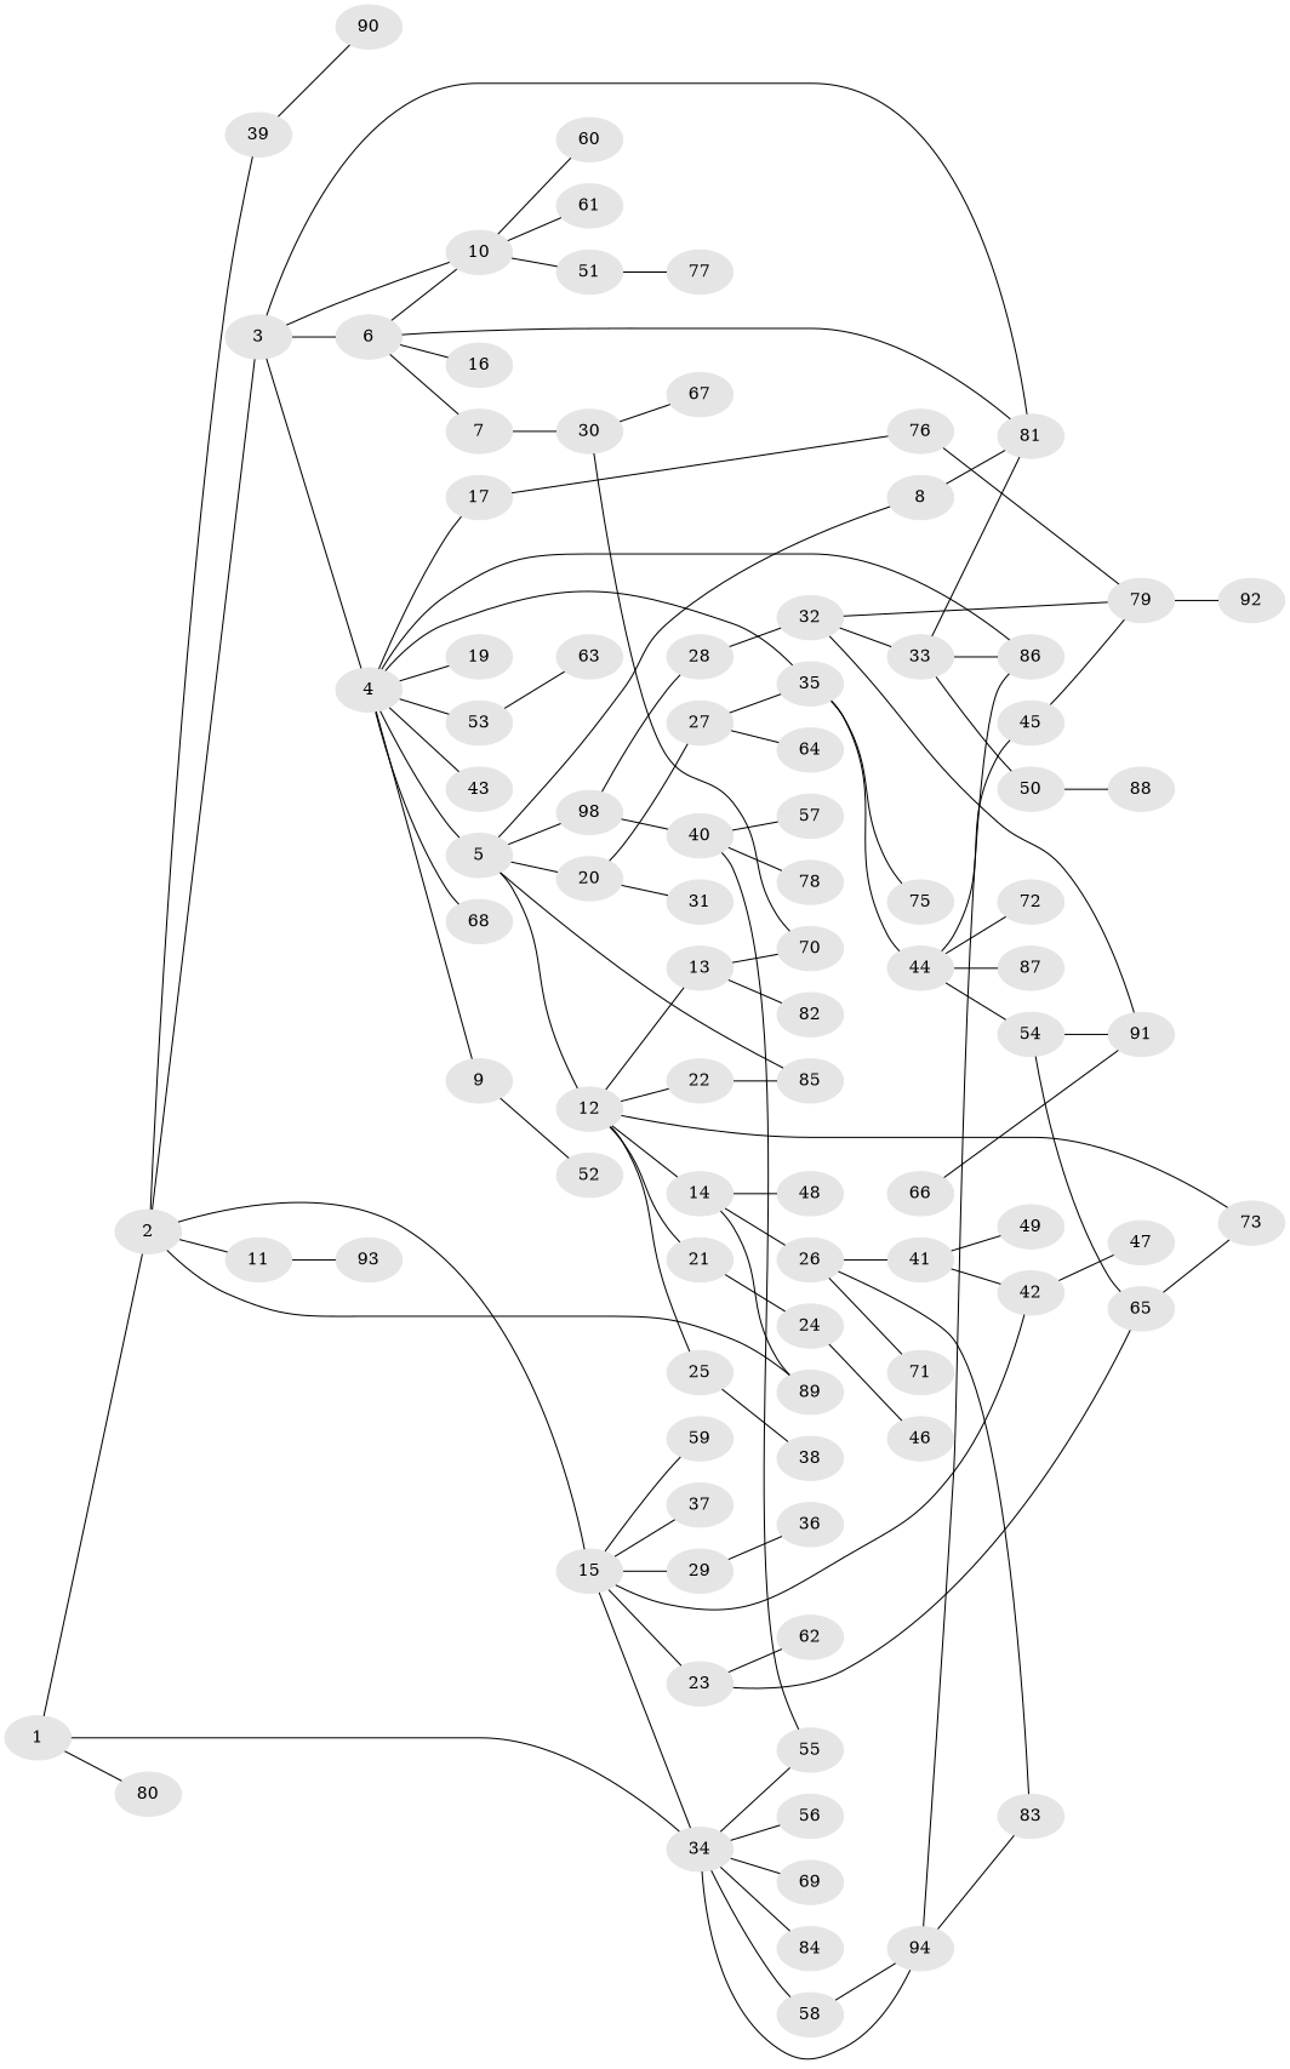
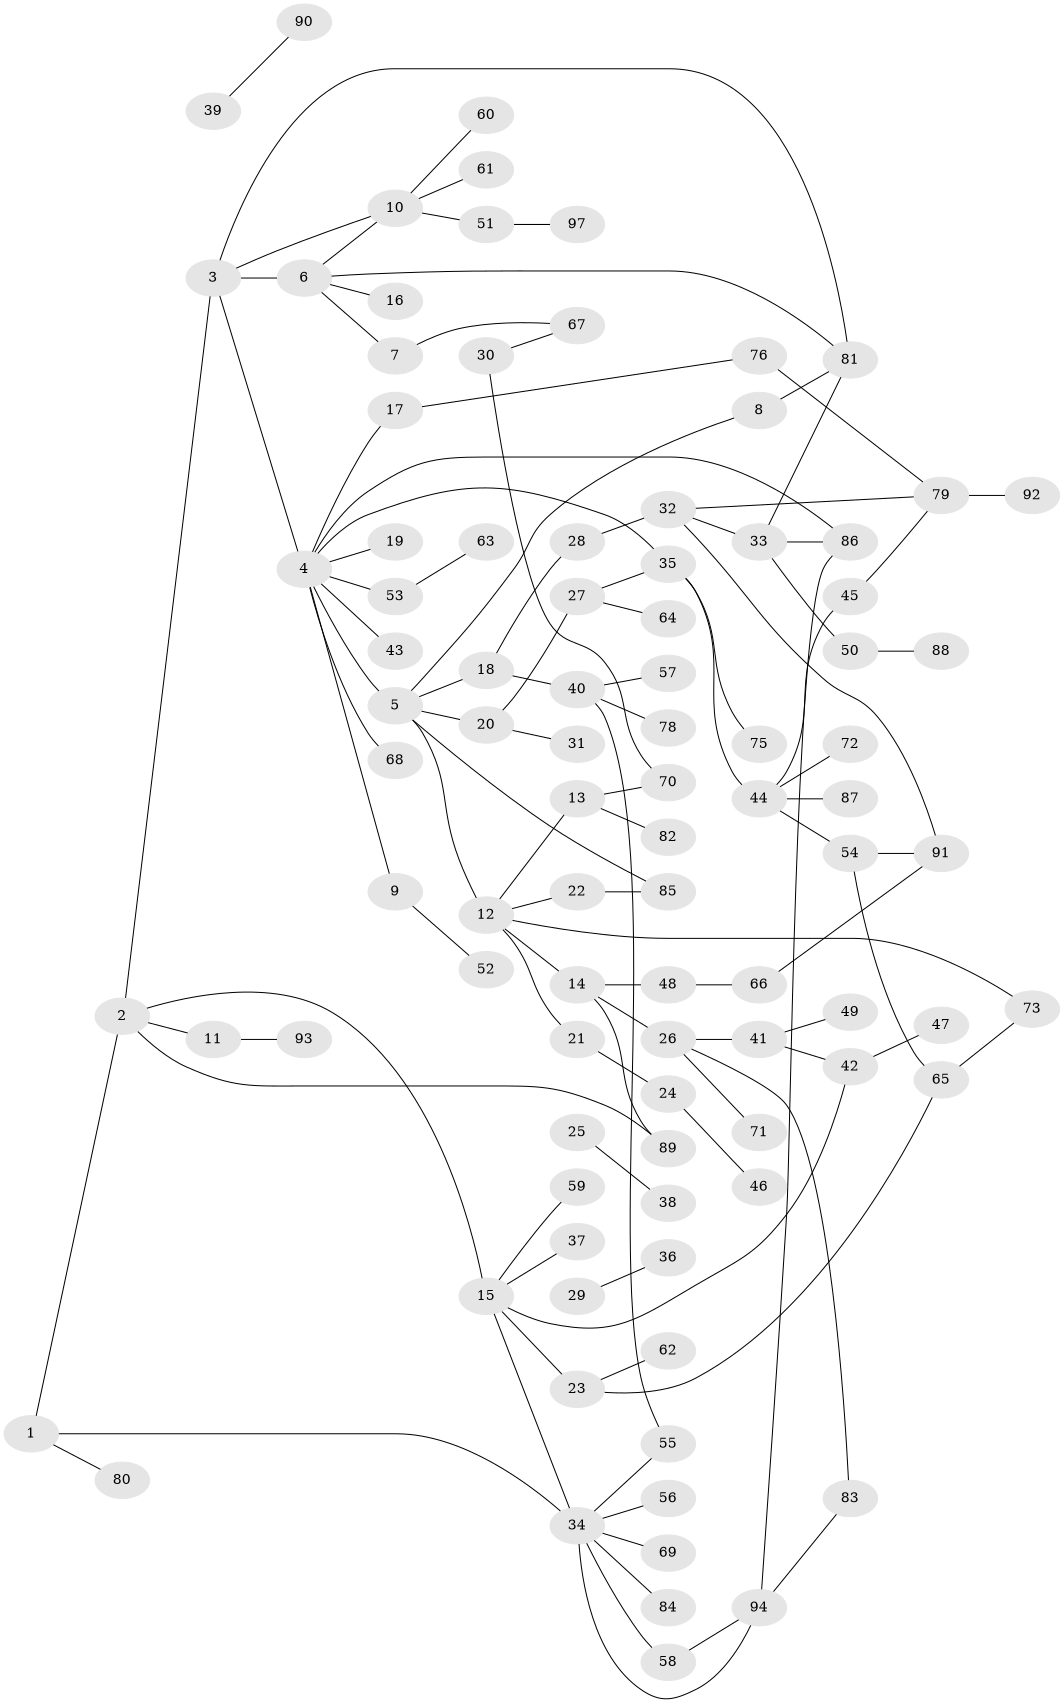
  graph {
    rankdir=LR
    node [color=gray90 style=filled]
    1
    2
    34
    80
    3
    11
    15
    39
    89
    58
    55
    56
    69
    n14 [label=94]
    84
    4
    6
    10
    81
    93
    23
    29
    37
    42
    59
    90
    5
    9
    17
    19
    35
    43
    53
    68
    86
    7
    16
    51
    60
    61
    8
    12
-   18 [label=98]
+   18
    20
    85
    52
    76
    44
    75
    63
    13
    14
    21
    22
    25
    73
    28
    40
    27
    31
    30
    70
    67
-   77
+   77 [label=97]
    82
    26
    48
    24
    38
    41
    71
    83
    66
    62
    65
    36
    47
    79
    32
    57
    78
    64
    46
    49
    33
    91
    50
    92
    88
    45
    54
    72
    87
    1 -- 2
    1 -- 34
    1 -- 80
    2 -- 3
    2 -- 11
    2 -- 15
-   2 -- 39
    2 -- 89
    34 -- 58
    34 -- 55
    34 -- 56
    34 -- 69
    34 -- n14
    34 -- 84
    3 -- 4
    3 -- 6
    3 -- 10
    3 -- 81
    11 -- 93
    15 -- 34
    15 -- 23
-   15 -- 29
    15 -- 37
    15 -- 42
    15 -- 59
    39 -- 90
    58 -- n14
    n14 -- 86
    n14 -- 83
    4 -- 5
    4 -- 9
    4 -- 17
    4 -- 19
    4 -- 35
    4 -- 43
    4 -- 53
    4 -- 68
    4 -- 86
    6 -- 10
    6 -- 81
    6 -- 7
    6 -- 16
    10 -- 51
    10 -- 60
    10 -- 61
    23 -- 62
    23 -- 65
    29 -- 36
    42 -- 47
    5 -- 8
    5 -- 12
    5 -- 18
    5 -- 20
    5 -- 85
    9 -- 52
    17 -- 76
    35 -- 44
    35 -- 75
    53 -- 63
-   7 -- 30
+   7 -- 67
    51 -- 77
    8 -- 81
    12 -- 13
    12 -- 14
    12 -- 21
    12 -- 22
-   12 -- 25
    12 -- 73
    18 -- 28
    18 -- 40
    20 -- 27
    20 -- 31
    76 -- 79
    44 -- 45
    44 -- 54
    44 -- 72
    44 -- 87
    13 -- 70
    13 -- 82
    14 -- 89
    14 -- 26
    14 -- 48
    21 -- 24
    22 -- 85
    25 -- 38
    28 -- 32
    40 -- 55
    40 -- 57
    40 -- 78
    27 -- 35
    27 -- 64
    30 -- 70
    30 -- 67
    26 -- 41
    26 -- 71
    26 -- 83
+   48 -- 66
    24 -- 46
    41 -- 42
    41 -- 49
    66 -- 91
    65 -- 73
    79 -- 92
    32 -- 79
    32 -- 33
    32 -- 91
    33 -- 81
    33 -- 86
    33 -- 50
    50 -- 88
    45 -- 79
    54 -- 65
    54 -- 91
  }
